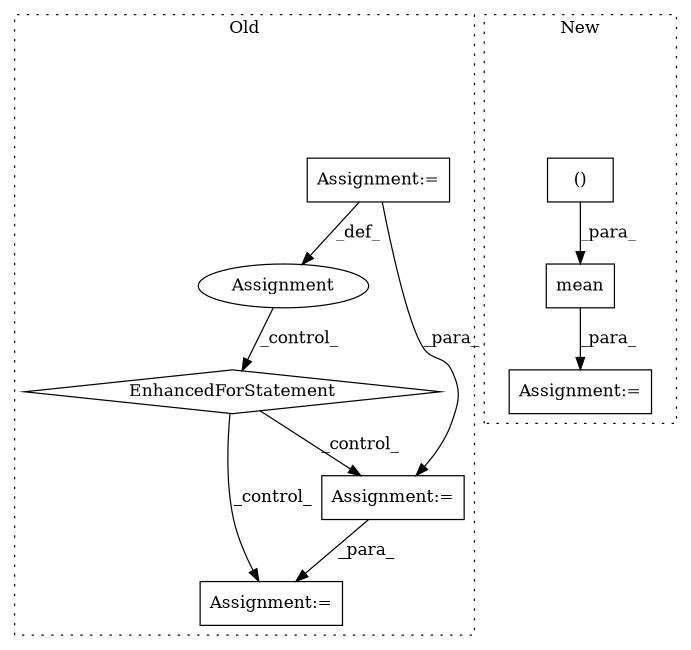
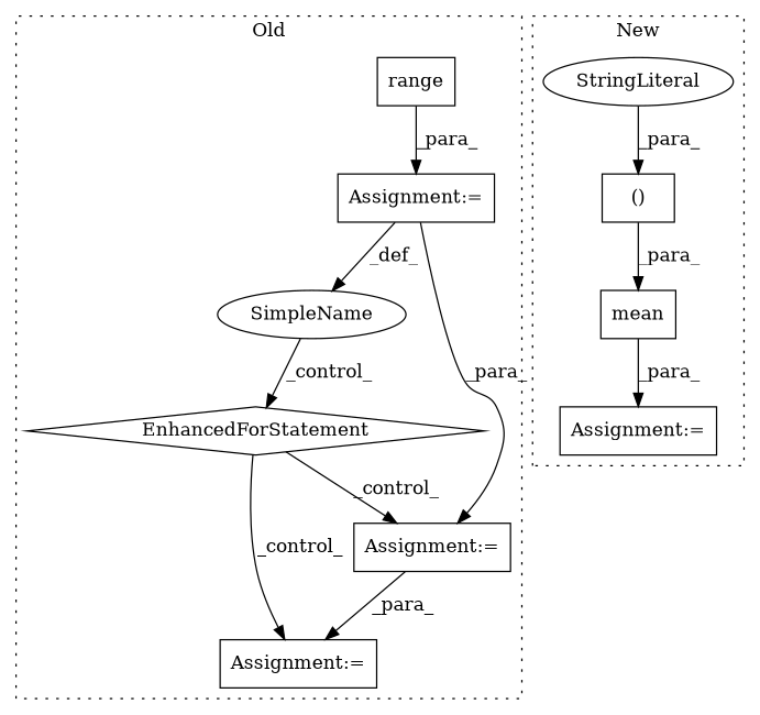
  digraph {
    node [a=7 l=1 s="22049,22162" shape=box]
+   n1 [a=32 l="6,1" label=range s="22114,22161"]
    n2 [l="57,2" label="Assignment:="]
    n3 [a=70 l="57,2" label=EnhancedForStatement shape=diamond]
    n4 [l=2 label="Assignment:=" s=22403]
-   n5 [a=42 label=Assignment s=22110 shape=ellipse]
+   n5 [a=42 label=SimpleName s=22110 shape=ellipse]
    n6 [label="Assignment:=" s=22284]
    n7 [a=32 l="5,1" label=mean s="22077,22100"]
    n8 [label="Assignment:=" s=22070]
    n9 [a=106 l=120 label="()" s=21939]
+   n10 [a=45 l=16 label=StringLiteral s=21939 shape=ellipse]
    subgraph cluster_1 {
      label=Old
      style=dotted
+     n1
      n2
      n3
      n4
      n5
      n6
    }
    subgraph cluster_2 {
      label=New
      style=dotted
      n7
      n8
      n9
+     n10
    }
+   n1 -> n2 [label=_para_]
    n2 -> n5 [label=_def_]
    n2 -> n6 [label=_para_]
    n3 -> n4 [label=_control_]
    n3 -> n6 [label=_control_]
    n5 -> n3 [label=_control_]
    n6 -> n4 [label=_para_]
    n7 -> n8 [label=_para_]
    n9 -> n7 [label=_para_]
+   n10 -> n9 [label=_para_]
  }
